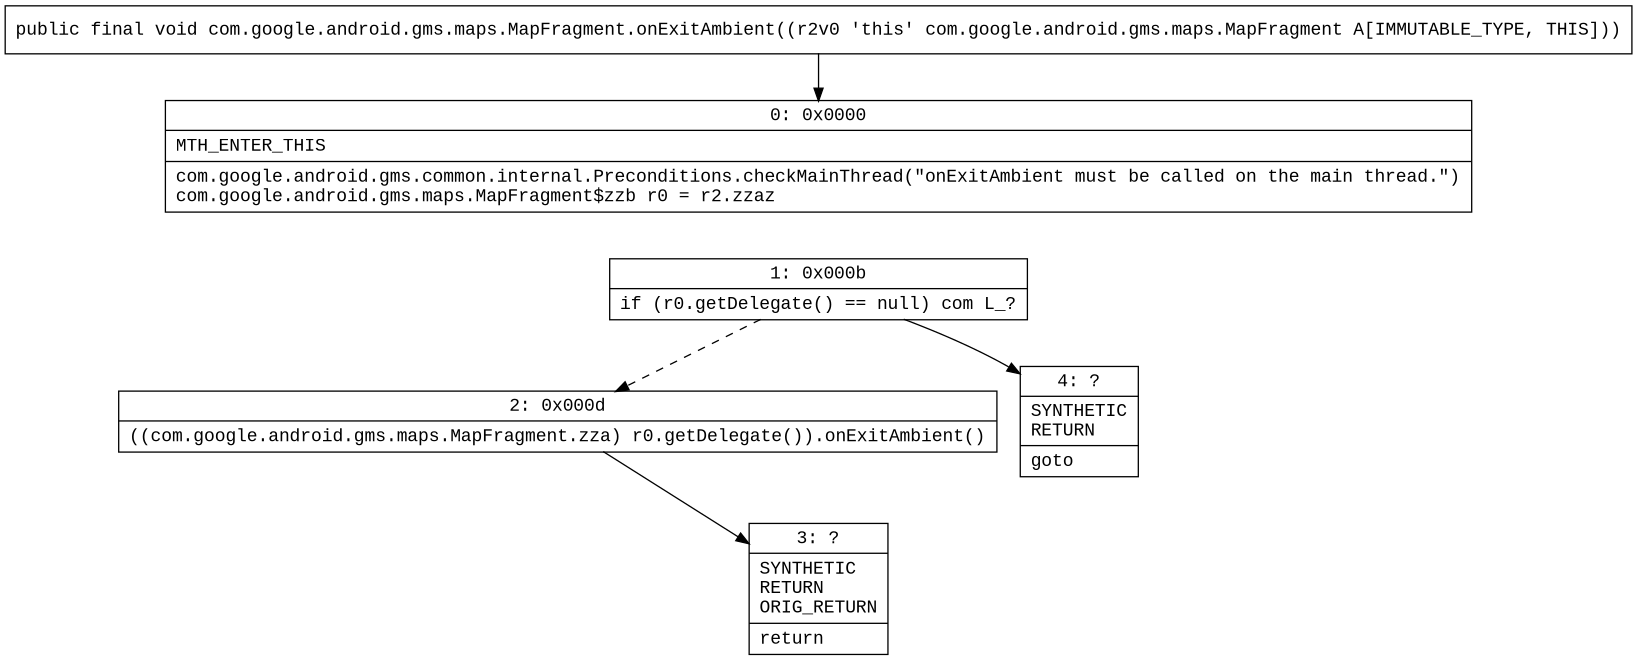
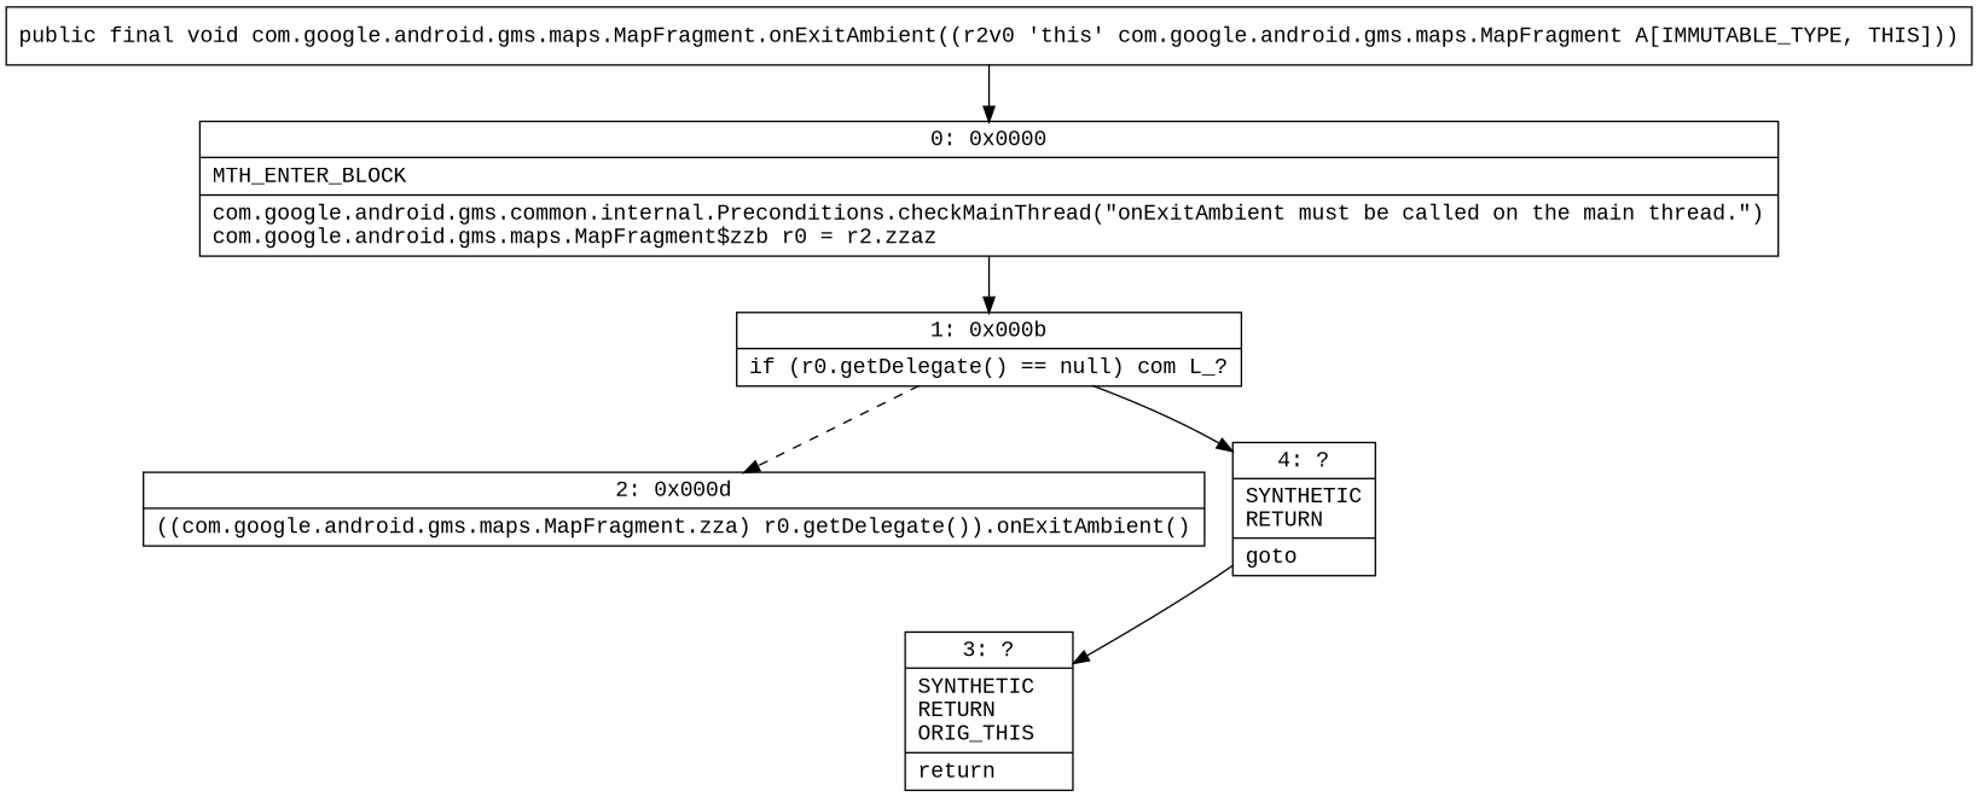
  digraph {
    fontname="Liberation Mono"
    node [fontname="Liberation Mono" shape=record]
    edge [fontname="Liberation Mono"]
-   n1 [label="{0\:\ 0x0000|MTH_ENTER_THIS\l|com.google.android.gms.common.internal.Preconditions.checkMainThread(\"onExitAmbient must be called on the main thread.\")\lcom.google.android.gms.maps.MapFragment$zzb r0 = r2.zzaz\l}"]
+   n1 [label="{0\:\ 0x0000|MTH_ENTER_BLOCK\l|com.google.android.gms.common.internal.Preconditions.checkMainThread(\"onExitAmbient must be called on the main thread.\")\lcom.google.android.gms.maps.MapFragment$zzb r0 = r2.zzaz\l}"]
    n2 [label="{1\:\ 0x000b|if (r0.getDelegate() == null) com L_?\l}"]
    n3 [label="{2\:\ 0x000d|((com.google.android.gms.maps.MapFragment.zza) r0.getDelegate()).onExitAmbient()\l}"]
    n4 [label="{4\:\ ?|SYNTHETIC\lRETURN\l|goto\l}"]
-   n5 [label="{3\:\ ?|SYNTHETIC\lRETURN\lORIG_RETURN\l|return\l}"]
+   n5 [label="{3\:\ ?|SYNTHETIC\lRETURN\lORIG_THIS\l|return\l}"]
    n6 [label="{public final void com.google.android.gms.maps.MapFragment.onExitAmbient((r2v0 'this' com.google.android.gms.maps.MapFragment A[IMMUTABLE_TYPE, THIS])) }"]
+   n1 -> n2
    n2 -> n3 [style=dashed]
    n2 -> n4
-   n3 -> n5
+   n4 -> n5
    n6 -> n1
  }
